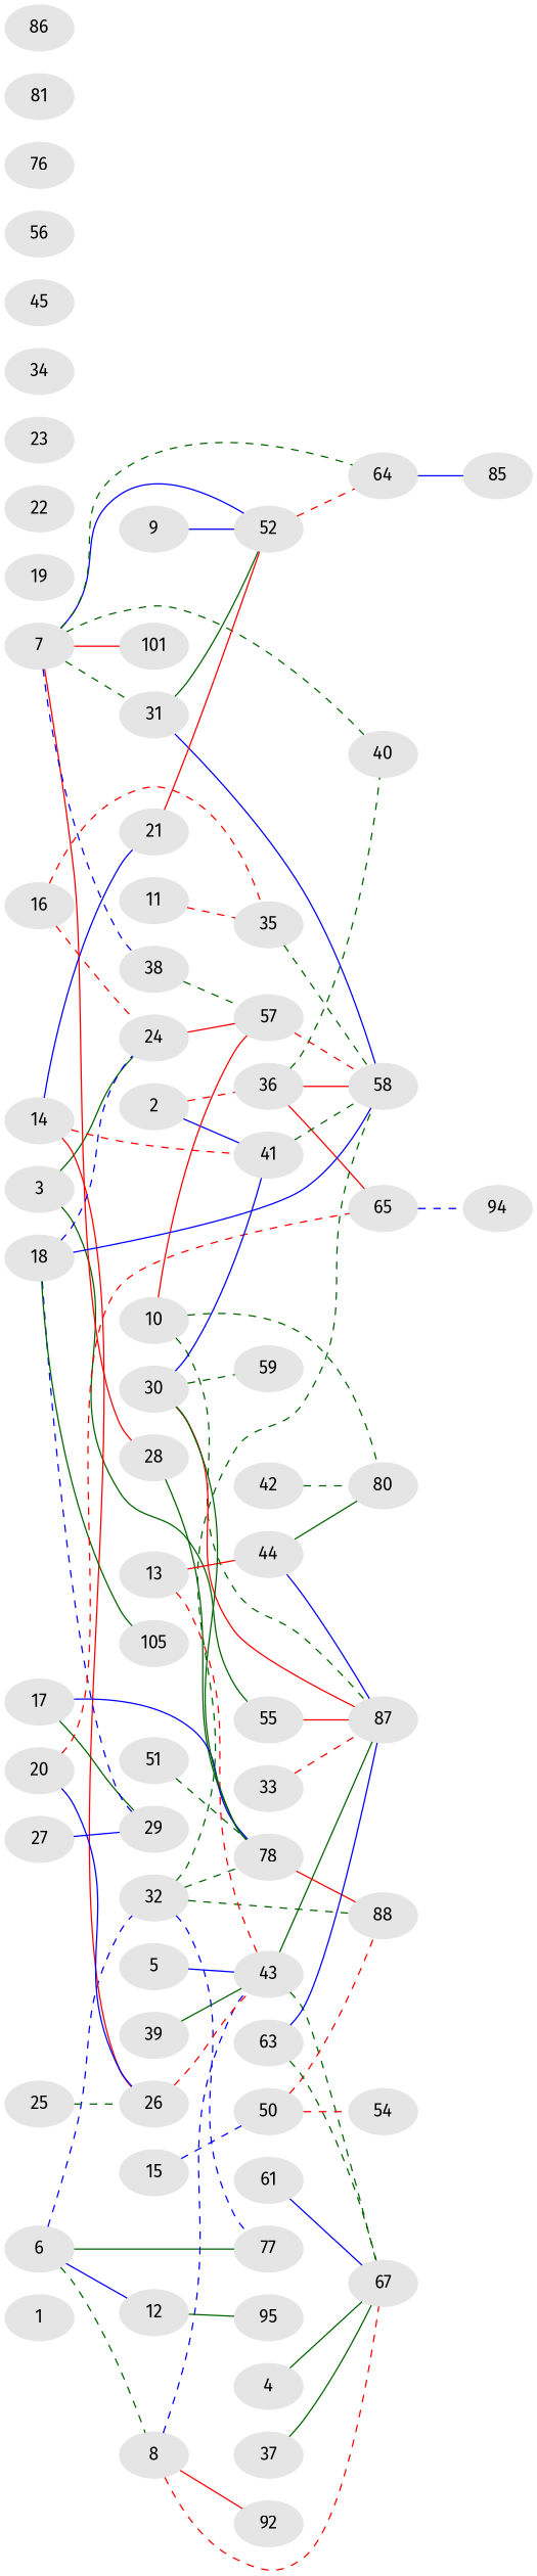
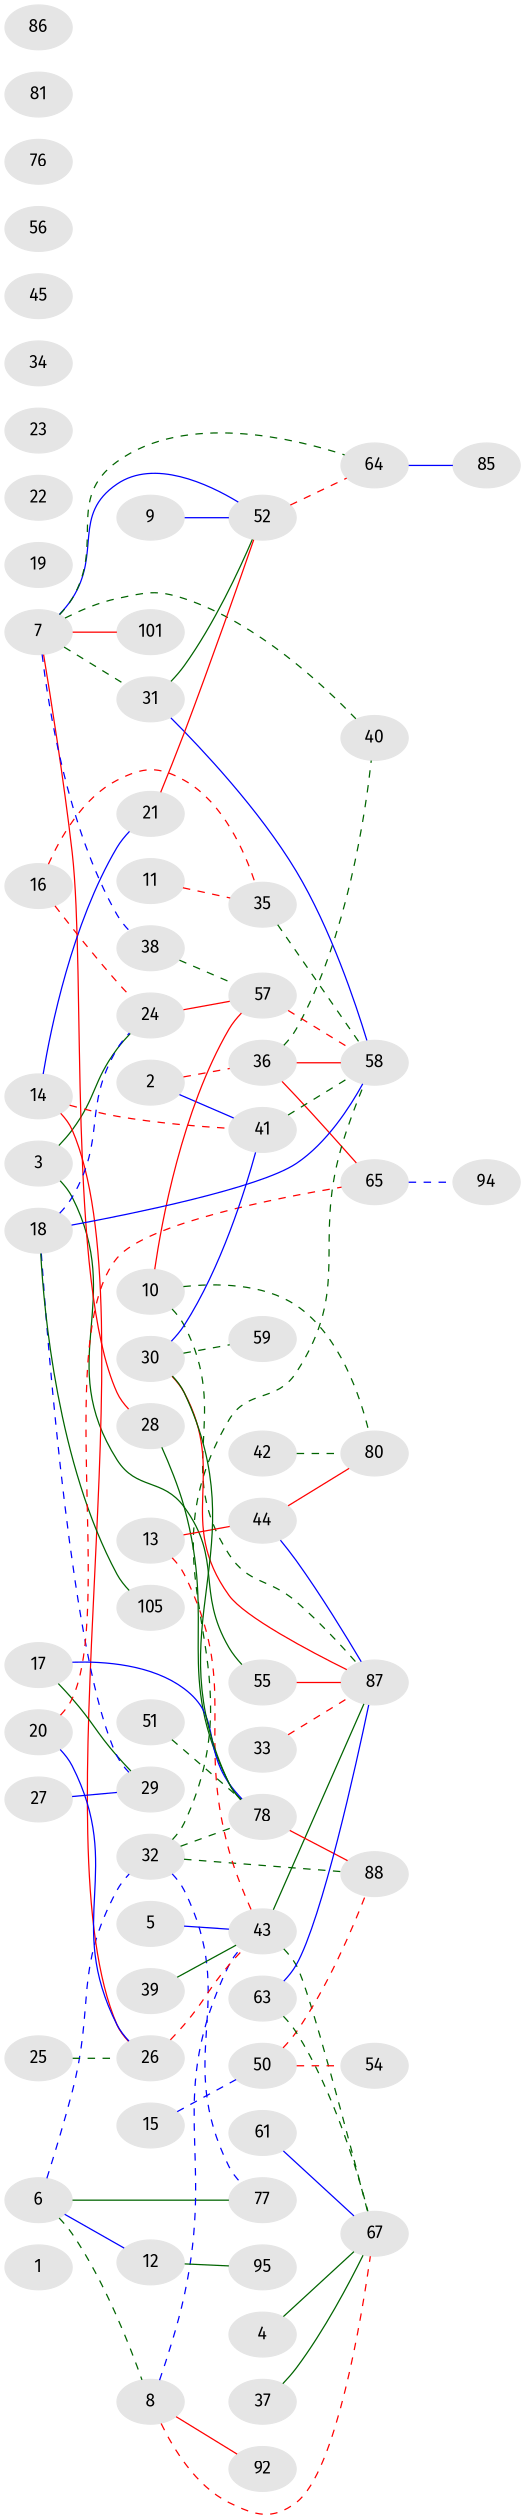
  graph {
    fontname="Fira Sans"
    rankdir=LR
    node [color=gray90 fontname="Fira Sans" style=filled]
    edge [color=darkgreen fontname="Fira Sans" style=solid]
    1
    2 [super="+60"]
    36 [super="+102"]
    41 [super="+75"]
    40
    58 [super="+79"]
    n7 [label=65 super="+104"]
    24 [super="+73"]
    57 [super="+106"]
    3
    55
    87 [super="+93"]
    67 [super="+71"]
    4
    43 [super="+89"]
    5
    6 [super="+49"]
    8 [super="+53"]
    12 [super="+100"]
    32 [super="+99"]
    77 [super="+91"]
    92
    95
    78 [super="+83"]
    88
    7 [super="+98"]
    28
    31 [super="+68"]
    38 [super="+72"]
    52 [super="+84"]
    64
    101
    85 [super="+96"]
    9
    10
    80 [super="+82"]
    11 [super="+74"]
    35 [super="+107"]
    13
    44 [super="+48"]
    14 [super="+62"]
    21 [super="+90"]
    26 [super="+103"]
    50 [super="+65"]
    54
    15
    16
    17
    29
    18 [super="+66"]
    105
    19 [super="+47"]
    20
    94
    22 [super="+70"]
    23
    25
    27
    30 [super="+97"]
    59
    33
    34
    37
    39 [super="+46"]
    42
    45
    51
    56
    61
    63
    76
    81
    86
    2 -- 36 [color=red style=dashed]
    2 -- 41 [color=blue]
    36 -- 40 [style=dashed]
    36 -- 58 [color=red]
    36 -- n7 [color=red]
    41 -- 58 [style=dashed]
    n7 -- 94 [color=blue style=dashed]
    24 -- 57 [color=red]
    57 -- 58 [color=red style=dashed]
    3 -- 24
    3 -- 55
    55 -- 87 [color=red]
    4 -- 67
    43 -- 87
    43 -- 67 [style=dashed]
    5 -- 43 [color=blue]
    6 -- 8 [style=dashed]
    6 -- 12 [color=blue]
    6 -- 32 [color=blue style=dashed weight=2]
    6 -- 77
    8 -- 67 [color=red style=dashed]
    8 -- 43 [color=blue style=dashed]
    8 -- 92 [color=red]
    12 -- 95
    32 -- 58 [style=dashed]
    32 -- 77 [color=blue style=dashed]
    32 -- 78 [style=dashed]
    32 -- 88 [style=dashed]
    78 -- 88 [color=red]
    7 -- 40 [style=dashed]
    7 -- 28 [color=red]
    7 -- 31 [style=dashed]
    7 -- 38 [color=blue style=dashed]
    7 -- 52 [color=blue]
    7 -- 64 [style=dashed]
    7 -- 101 [color=red]
    28 -- 78
    31 -- 58 [color=blue]
    31 -- 52
    38 -- 57 [style=dashed]
    52 -- 64 [color=red style=dashed]
    64 -- 85 [color=blue]
    9 -- 52 [color=blue]
    10 -- 57 [color=red]
    10 -- 87 [style=dashed]
    10 -- 80 [style=dashed]
    11 -- 35 [color=red style=dashed]
    35 -- 58 [style=dashed weight=2]
    13 -- 43 [color=red style=dashed]
    13 -- 44 [color=red]
    44 -- 87 [color=blue]
-   44 -- 80
+   44 -- 80 [color=red]
    14 -- 41 [color=red style=dashed]
    14 -- 21 [color=blue]
    14 -- 26 [color=red]
    21 -- 52 [color=red]
    26 -- 43 [color=red style=dashed]
    50 -- 88 [color=red style=dashed]
    50 -- 54 [color=red style=dashed]
    15 -- 50 [color=blue style=dashed]
    16 -- 24 [color=red style=dashed]
    16 -- 35 [color=red style=dashed]
    17 -- 78 [color=blue]
    17 -- 29
    18 -- 58 [color=blue weight=2]
    18 -- 24 [color=blue style=dashed]
    18 -- 29 [color=blue style=dashed]
    18 -- 105
    20 -- n7 [color=red style=dashed]
    20 -- 26 [color=blue]
    25 -- 26 [style=dashed]
    27 -- 29 [color=blue]
    30 -- 41 [color=blue]
    30 -- 87 [color=red]
    30 -- 78
    30 -- 59 [style=dashed]
    33 -- 87 [color=red style=dashed]
    37 -- 67
    39 -- 43
    42 -- 80 [style=dashed]
    51 -- 78 [style=dashed]
    61 -- 67 [color=blue]
    63 -- 87 [color=blue]
    63 -- 67 [style=dashed]
  }
